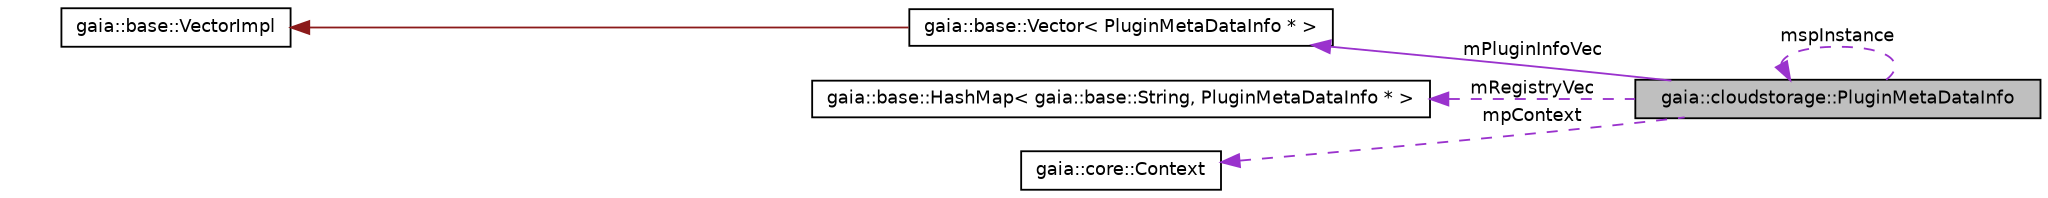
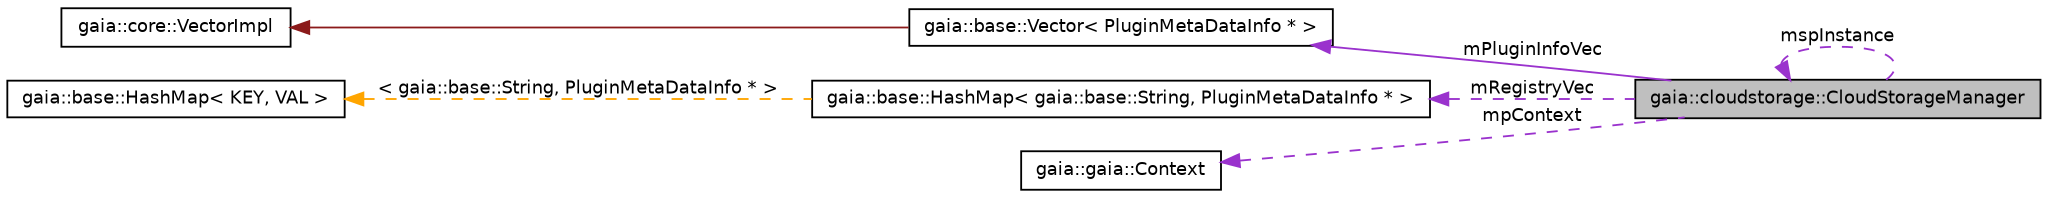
  digraph {
    rankdir=LR
    node [color=black fillcolor=white fontname=Helvetica fontsize=10 shape=record style=filled]
    edge [color=darkorchid3 dir=back fontname=Helvetica fontsize=10 labelfontname=Helvetica labelfontsize=10 style=dashed]
-   n1 [fillcolor=grey75 fontcolor=black height=0.2 label="gaia::cloudstorage::PluginMetaDataInfo" width=0.4]
+   n1 [fillcolor=grey75 fontcolor=black height=0.2 label="gaia::cloudstorage::CloudStorageManager" width=0.4]
    n2 [height=0.2 label="gaia::base::Vector\< PluginMetaDataInfo * \>" width=0.4]
-   n3 [height=0.2 label="gaia::base::VectorImpl" width=0.4]
+   n3 [height=0.2 label="gaia::core::VectorImpl" width=0.4]
    n4 [height=0.2 label="gaia::base::HashMap\< gaia::base::String, PluginMetaDataInfo * \>" width=0.4]
-   n6 [height=0.2 label="gaia::core::Context" width=0.4]
+   n5 [height=0.2 label="gaia::base::HashMap\< KEY, VAL \>" width=0.4]
+   n6 [height=0.2 label="gaia::gaia::Context" width=0.4]
    n1 -> n1 [label=mspInstance]
    n2 -> n1 [label=mPluginInfoVec style=solid]
    n3 -> n2 [color=firebrick4 style=solid]
    n4 -> n1 [label=mRegistryVec]
+   n5 -> n4 [color=orange label="\< gaia::base::String, PluginMetaDataInfo * \>"]
    n6 -> n1 [label=mpContext]
  }
